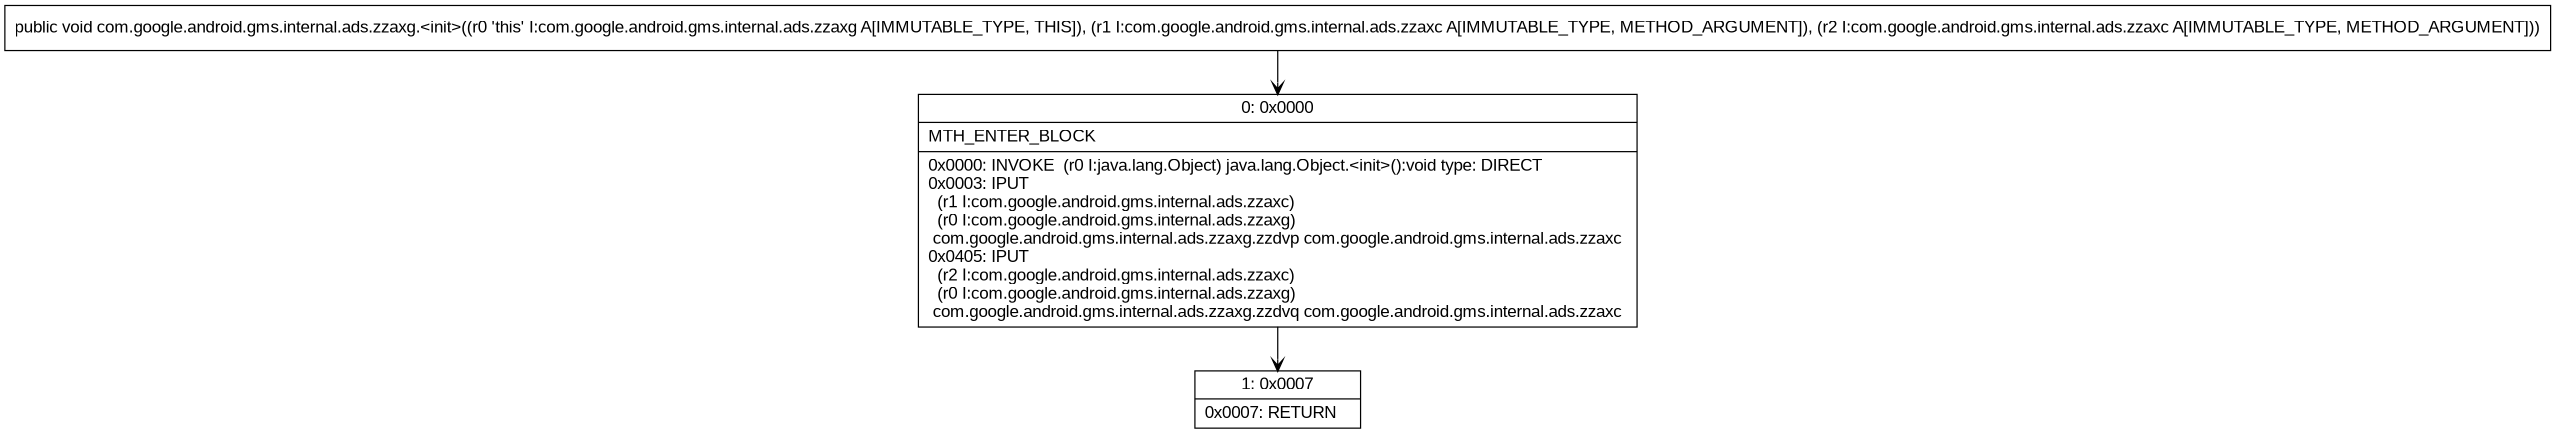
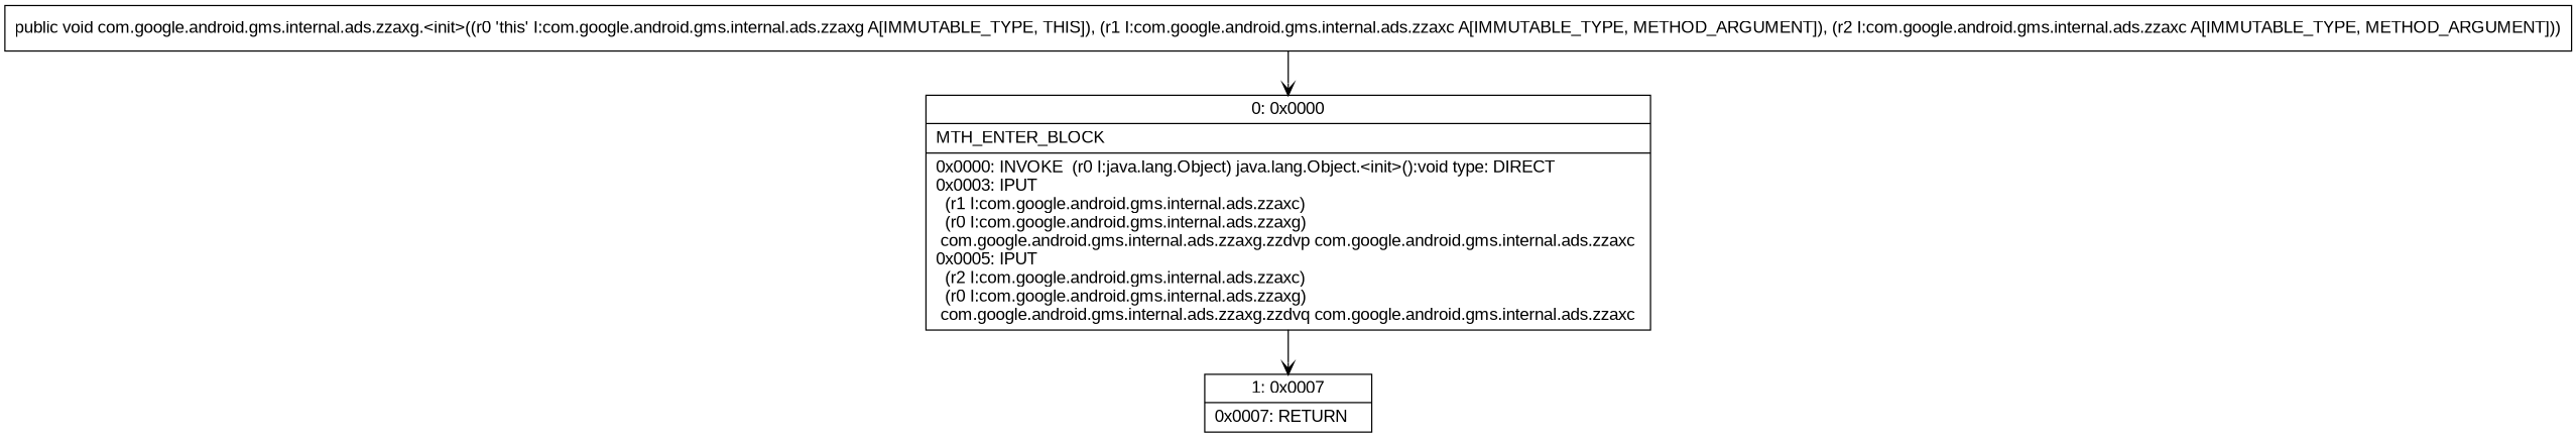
  digraph {
    fontname="Liberation Sans"
    node [shape=record fontname="Liberation Sans"]
    edge [arrowhead=vee fontname="Liberation Sans"]
-   n1 [label="{0\:\ 0x0000|MTH_ENTER_BLOCK\l|0x0000: INVOKE  (r0 I:java.lang.Object) java.lang.Object.\<init\>():void type: DIRECT \l0x0003: IPUT  \l  (r1 I:com.google.android.gms.internal.ads.zzaxc)\l  (r0 I:com.google.android.gms.internal.ads.zzaxg)\l com.google.android.gms.internal.ads.zzaxg.zzdvp com.google.android.gms.internal.ads.zzaxc \l0x0405: IPUT  \l  (r2 I:com.google.android.gms.internal.ads.zzaxc)\l  (r0 I:com.google.android.gms.internal.ads.zzaxg)\l com.google.android.gms.internal.ads.zzaxg.zzdvq com.google.android.gms.internal.ads.zzaxc \l}"]
+   n1 [label="{0\:\ 0x0000|MTH_ENTER_BLOCK\l|0x0000: INVOKE  (r0 I:java.lang.Object) java.lang.Object.\<init\>():void type: DIRECT \l0x0003: IPUT  \l  (r1 I:com.google.android.gms.internal.ads.zzaxc)\l  (r0 I:com.google.android.gms.internal.ads.zzaxg)\l com.google.android.gms.internal.ads.zzaxg.zzdvp com.google.android.gms.internal.ads.zzaxc \l0x0005: IPUT  \l  (r2 I:com.google.android.gms.internal.ads.zzaxc)\l  (r0 I:com.google.android.gms.internal.ads.zzaxg)\l com.google.android.gms.internal.ads.zzaxg.zzdvq com.google.android.gms.internal.ads.zzaxc \l}"]
    n2 [label="{1\:\ 0x0007|0x0007: RETURN   \l}"]
    n3 [label="{public void com.google.android.gms.internal.ads.zzaxg.\<init\>((r0 'this' I:com.google.android.gms.internal.ads.zzaxg A[IMMUTABLE_TYPE, THIS]), (r1 I:com.google.android.gms.internal.ads.zzaxc A[IMMUTABLE_TYPE, METHOD_ARGUMENT]), (r2 I:com.google.android.gms.internal.ads.zzaxc A[IMMUTABLE_TYPE, METHOD_ARGUMENT])) }"]
    n1 -> n2
    n3 -> n1
  }
